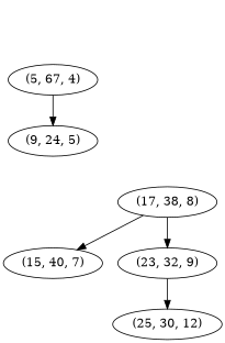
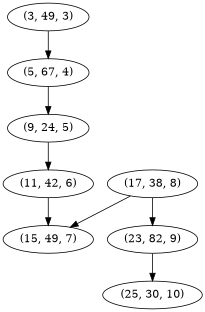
  digraph {
    n1 [label="(5, 67, 4)"]
+   "(3, 49, 3)"
    n3 [label="(9, 24, 5)"]
-   "(15, 40, 7)"
+   "(11, 42, 6)"
+   "(15, 40, 7)" [label="(15, 49, 7)"]
    "(17, 38, 8)"
-   "(23, 32, 9)"
-   "(25, 30, 10)" [label="(25, 30, 12)"]
+   "(23, 32, 9)" [label="(23, 82, 9)"]
+   "(25, 30, 10)"
    n1 -> n3
+   "(3, 49, 3)" -> n1
+   n3 -> "(11, 42, 6)"
+   "(11, 42, 6)" -> "(15, 40, 7)"
    "(17, 38, 8)" -> "(15, 40, 7)"
    "(17, 38, 8)" -> "(23, 32, 9)"
    "(23, 32, 9)" -> "(25, 30, 10)"
  }
